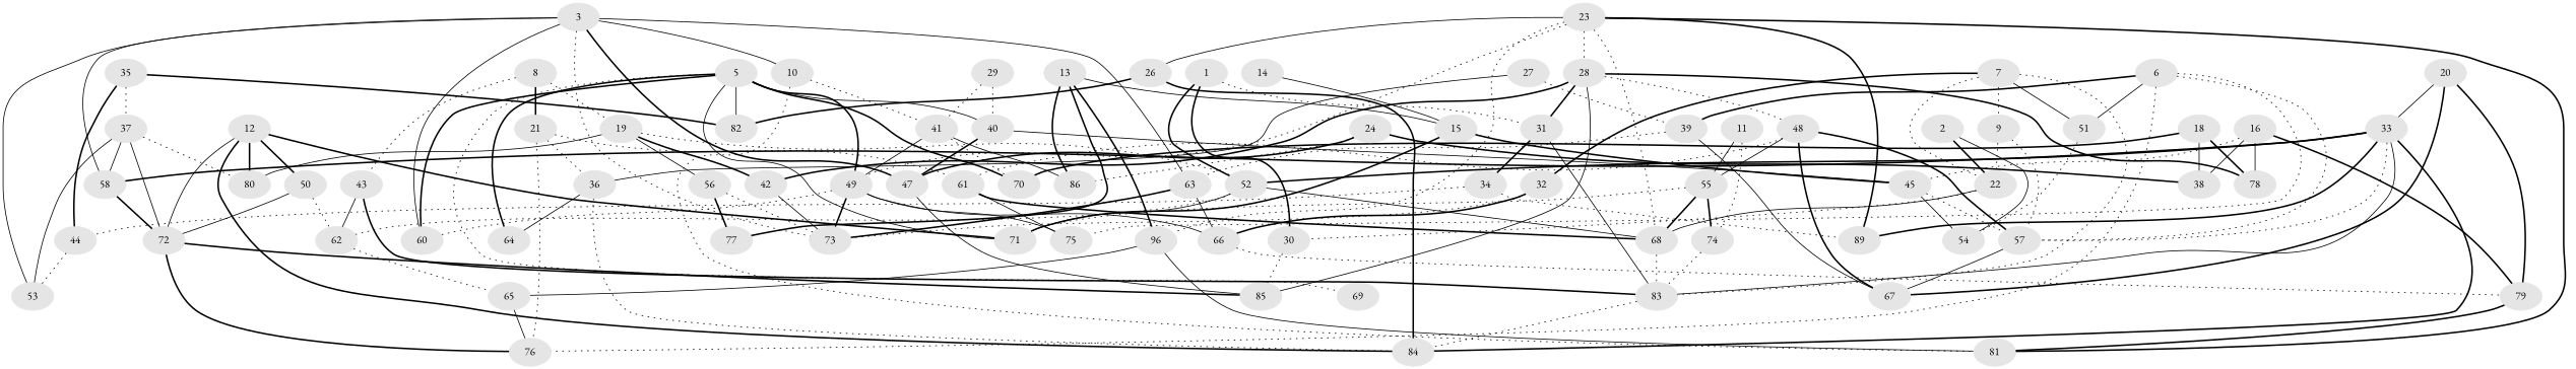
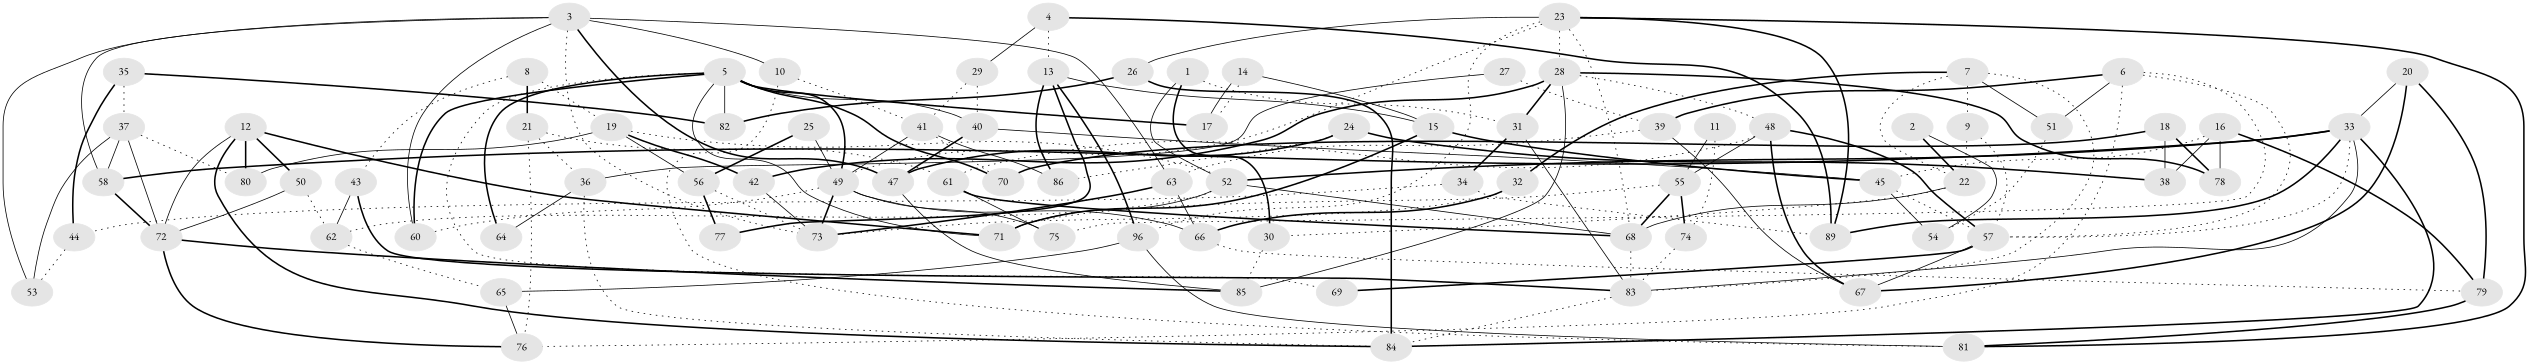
  graph {
    fontname="EB Garamond"
    node [color=gray90 fontname="EB Garamond" style=filled]
    edge [fontname="EB Garamond" style=bold]
    1
    30
    31
    52
    85
    83
    34
    71
    68
    62
    2
    22
    54
    3
    10
    47
    53
    58
    60
    63
    73
    41
    81
    72
    66
+   4
    13
    29
    n29 [label=89]
    15
    n31 [label=96]
    77
    86
    40
    5
+   17
    49
    64
    69
    70
    82
    45
    75
    6
    39
    51
    57
    76
    67
    7
    9
    32
    84
    8
    19
    21
    43
    80
    42
    56
    36
    61
    11
    55
    74
    12
    50
    65
    14
    16
    38
    78
    79
    18
    20
    33
    23
    26
    28
    48
    24
+   25
    27
    44
    35
    37
    1 -- 30
    1 -- 31 [style=dotted]
-   1 -- 52
+   1 -- 52 [style=solid]
    30 -- 85 [style=dotted]
    31 -- 83 [style=solid]
    31 -- 34
    52 -- 71 [style=solid]
    52 -- 68 [style=solid]
    52 -- 62 [style=dotted]
    83 -- 84 [style=dotted]
    34 -- n29 [style=dotted]
    34 -- 44 [style=dotted]
    68 -- 83 [style=dotted]
    62 -- 65 [style=dotted]
    2 -- 22
    2 -- 54 [style=solid]
    22 -- 30 [style=dotted]
    22 -- 68 [style=solid]
    3 -- 10 [style=solid]
    3 -- 47
    3 -- 53 [style=solid]
    3 -- 58 [style=solid]
    3 -- 60 [style=solid]
    3 -- 63 [style=solid]
    3 -- 73 [style=dotted]
    10 -- 41 [style=dotted]
    10 -- 81 [style=dotted]
    47 -- 85 [style=solid]
    58 -- 72
    63 -- 73
    63 -- 66 [style=solid]
    41 -- 86 [style=solid]
    41 -- 49 [style=solid]
    41 -- 70 [style=dotted]
    72 -- 85
    72 -- 76
    66 -- 79 [style=dotted]
+   4 -- 13 [style=dotted]
+   4 -- 29 [style=solid]
+   4 -- n29
    13 -- 15 [style=solid]
    13 -- n31
    13 -- 77
    13 -- 86
    29 -- 41 [style=dotted]
    29 -- 40 [style=dotted]
    15 -- 71
    15 -- 45
    n31 -- 81 [style=solid]
    n31 -- 65 [style=solid]
    40 -- 47
    40 -- 45 [style=solid]
    5 -- 71 [style=solid]
    5 -- 60
    5 -- 40 [style=solid]
+   5 -- 17
    5 -- 49
    5 -- 64
    5 -- 69 [style=dotted]
    5 -- 70
    5 -- 82 [style=solid]
    49 -- 60 [style=dotted]
    49 -- 73
    49 -- 66 [style=solid]
    49 -- 75 [style=solid]
    45 -- 54 [style=solid]
    45 -- 57 [style=dotted]
    6 -- 75 [style=dotted]
    6 -- 39
    6 -- 51 [style=solid]
    6 -- 57 [style=dotted]
    6 -- 76 [style=dotted]
    39 -- 63 [style=dotted]
    39 -- 67 [style=solid]
    51 -- 54 [style=dotted]
+   57 -- 69
    57 -- 67 [style=solid]
    7 -- 83 [style=dotted]
    7 -- 22 [style=dotted]
    7 -- 51 [style=solid]
    7 -- 9 [style=dotted]
    7 -- 32
    9 -- 22 [style=dotted]
    9 -- 57 [style=dotted]
    32 -- 73 [style=dotted]
    32 -- 66
    8 -- 19 [style=dotted]
    8 -- 21
    8 -- 43 [style=dotted]
    19 -- 52 [style=dotted]
    19 -- 80 [style=solid]
    19 -- 42
    19 -- 56 [style=solid]
    21 -- 76 [style=dotted]
    21 -- 36 [style=dotted]
    21 -- 61 [style=dotted]
    43 -- 83
    43 -- 62 [style=solid]
    42 -- 73 [style=solid]
    56 -- 73 [style=dotted]
    56 -- 77
    36 -- 64 [style=solid]
    36 -- 84 [style=dotted]
    61 -- 68
    61 -- 75 [style=solid]
    11 -- 55 [style=solid]
    11 -- 74 [style=dotted]
    55 -- 71 [style=dotted]
    55 -- 68
    55 -- 74
    74 -- 83 [style=dotted]
    12 -- 71
    12 -- 72 [style=solid]
    12 -- 84
    12 -- 80
    12 -- 50
    50 -- 62 [style=dotted]
    50 -- 72 [style=solid]
    65 -- 76 [style=solid]
    14 -- 15 [style=solid]
+   14 -- 17 [style=solid]
+   14 -- 17 [style=dotted]
    16 -- 45 [style=dotted]
    16 -- 38 [style=solid]
    16 -- 78 [style=solid]
    16 -- 79
    79 -- 81
    18 -- 70
    18 -- 38 [style=solid]
    18 -- 78
    20 -- 67
    20 -- 79
    20 -- 33 [style=solid]
    33 -- 52
    33 -- 83 [style=solid]
    33 -- 58
    33 -- n29
    33 -- 57 [style=dotted]
    33 -- 84
    23 -- 68 [style=dotted]
    23 -- 81
    23 -- n29
    23 -- n31 [style=dotted]
    23 -- 49 [style=dotted]
    23 -- 26 [style=solid]
    23 -- 28 [style=dotted]
    26 -- 82
    26 -- 84
    28 -- 31
    28 -- 85 [style=solid]
    28 -- 42
    28 -- 78
    28 -- 48 [style=dotted]
    48 -- 57
    48 -- 67
    48 -- 61 [style=dotted]
    48 -- 55 [style=solid]
    24 -- 47
    24 -- 86 [style=dotted]
    24 -- 38
+   25 -- 49 [style=solid]
+   25 -- 56
    27 -- 39 [style=dotted]
    27 -- 36 [style=solid]
    44 -- 53 [style=dotted]
    35 -- 82
    35 -- 44
    35 -- 37 [style=dotted]
    37 -- 53 [style=solid]
    37 -- 58 [style=solid]
    37 -- 72 [style=solid]
    37 -- 80 [style=dotted]
  }
